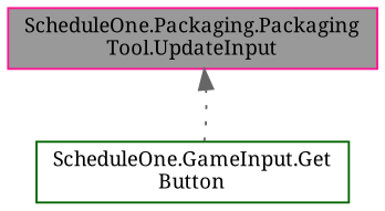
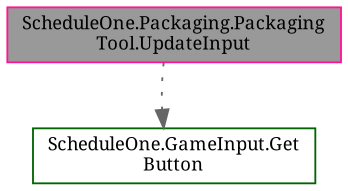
  digraph {
    rankdir=TB
    fontname="Noto Serif"
    node [fontname="Noto Serif" fontsize=10 shape=box style=filled]
    n1 [color=deeppink fillcolor=grey60 fontcolor=black height=0.2 label="ScheduleOne.Packaging.Packaging\lTool.UpdateInput" width=0.4]
    n2 [color=darkgreen fillcolor=white height=0.2 label="ScheduleOne.GameInput.Get\lButton" width=0.4]
-   n2 -> n1 [color=gray40 fontname="Noto Serif" fontsize=10 labelfontname=Helvetica labelfontsize=10 style=dotted]
+   n1 -> n2 [color=gray40 fontname="Noto Serif" fontsize=10 labelfontname=Helvetica labelfontsize=10 style=dotted]
  }
